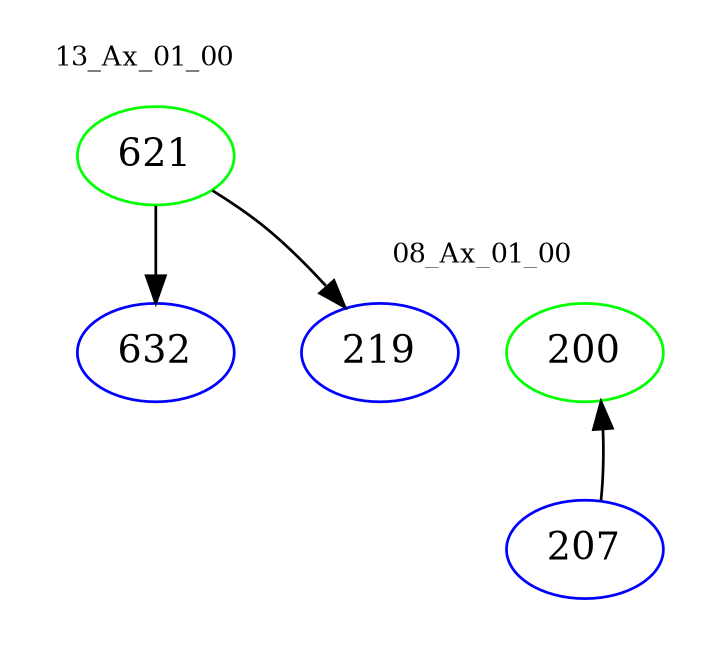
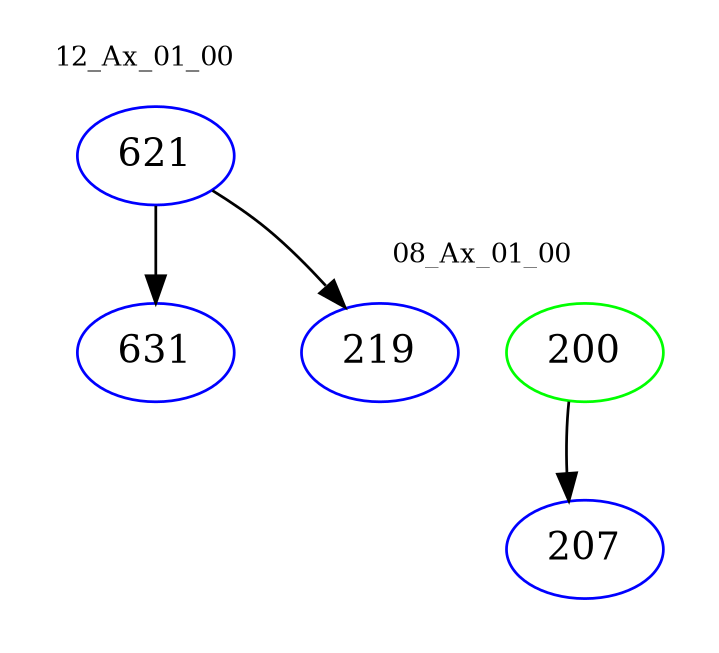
  digraph {
    node [color=blue]
    edge [color=black]
    n1 [color=green label=200]
    n2 [label=207]
    n3 [label=219]
-   n4 [color=green label=621]
-   n5 [label=632]
+   n4 [label=621]
+   n5 [label=631]
    subgraph cluster_1 {
      color=white
      fontsize=10
      label="08_Ax_01_00"
      n1
      n2
      n3
    }
    subgraph cluster_2 {
      color=white
      fontsize=10
-     label="13_Ax_01_00"
+     label="12_Ax_01_00"
      n4
      n5
    }
-   n2 -> n1
+   n1 -> n2
    n4 -> n3
    n4 -> n5
  }
